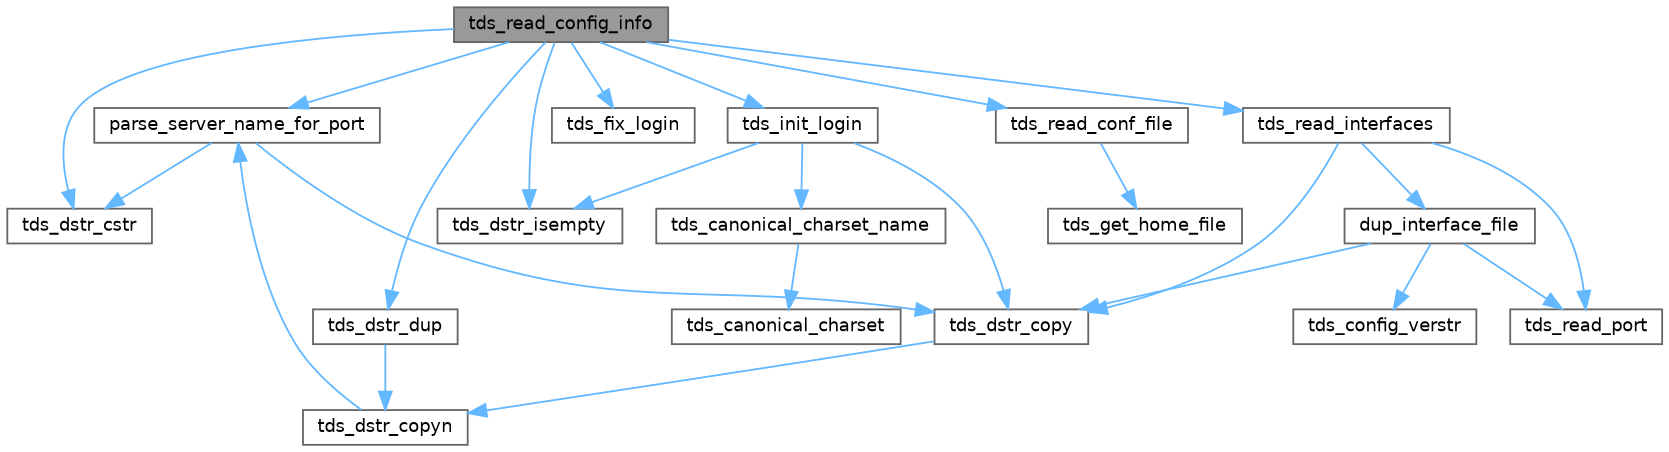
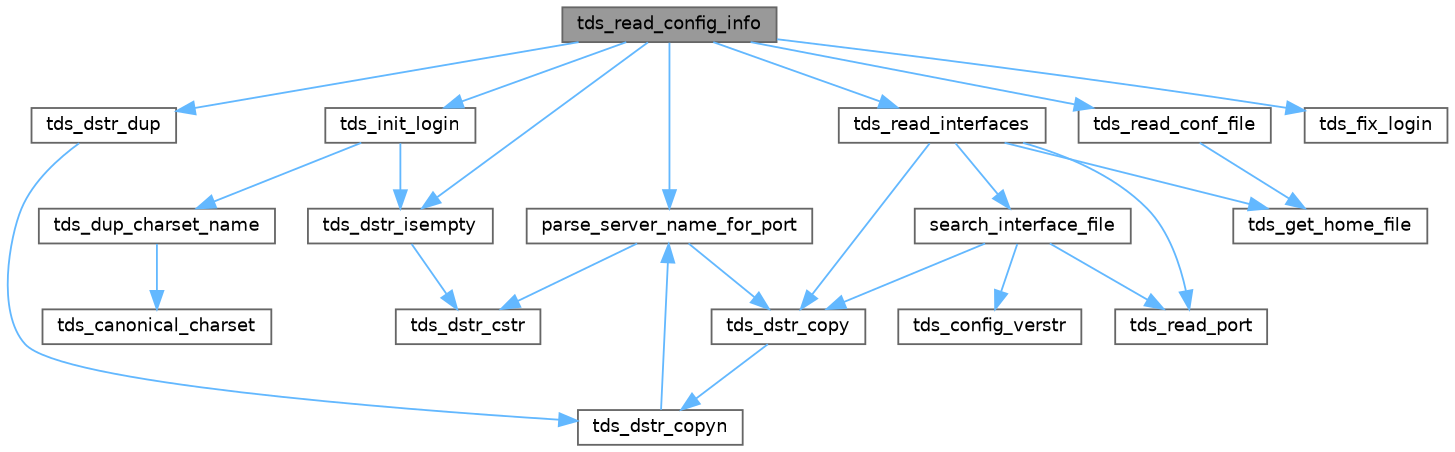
  digraph {
    fontname="DejaVu Sans"
    rankdir=TB
    node [color=grey40 fillcolor=white fontname="DejaVu Sans" fontsize=10 shape=box style=filled]
    edge [color=steelblue1 fontname="DejaVu Sans" fontsize=10 labelfontname=Helvetica labelfontsize=10 style=solid]
    n1 [color=gray40 fillcolor=grey60 fontcolor=black height=0.2 label=tds_read_config_info width=0.4]
    n2 [height=0.2 label=parse_server_name_for_port width=0.4]
    n3 [height=0.2 label=tds_dstr_cstr width=0.4]
    n4 [height=0.2 label=tds_dstr_dup width=0.4]
    n5 [height=0.2 label=tds_dstr_isempty width=0.4]
    n6 [height=0.2 label=tds_fix_login width=0.4]
    n7 [height=0.2 label=tds_init_login width=0.4]
    n8 [height=0.2 label=tds_read_conf_file width=0.4]
    n9 [height=0.2 label=tds_read_interfaces width=0.4]
    n10 [height=0.2 label=tds_dstr_copy width=0.4]
    n11 [height=0.2 label=tds_dstr_copyn width=0.4]
-   n12 [height=0.2 label=tds_canonical_charset_name width=0.4]
+   n12 [height=0.2 label=tds_dup_charset_name width=0.4]
    n13 [height=0.2 label=tds_get_home_file width=0.4]
-   n14 [height=0.2 label=dup_interface_file width=0.4]
+   n14 [height=0.2 label=search_interface_file width=0.4]
    n15 [height=0.2 label=tds_read_port width=0.4]
    n16 [height=0.2 label=tds_canonical_charset width=0.4]
    n17 [height=0.2 label=tds_config_verstr width=0.4]
    n1 -> n2
-   n1 -> n3
+   n5 -> n3
    n1 -> n4
    n1 -> n5
    n1 -> n6
    n1 -> n7
    n1 -> n8
    n1 -> n9
    n2 -> n3
    n2 -> n10
    n4 -> n11
    n7 -> n5
-   n7 -> n10
    n7 -> n12
    n8 -> n13
    n9 -> n10
+   n9 -> n13
    n9 -> n14
    n9 -> n15
    n10 -> n11
    n11 -> n2
    n12 -> n16
    n14 -> n10
    n14 -> n15
    n14 -> n17
  }
